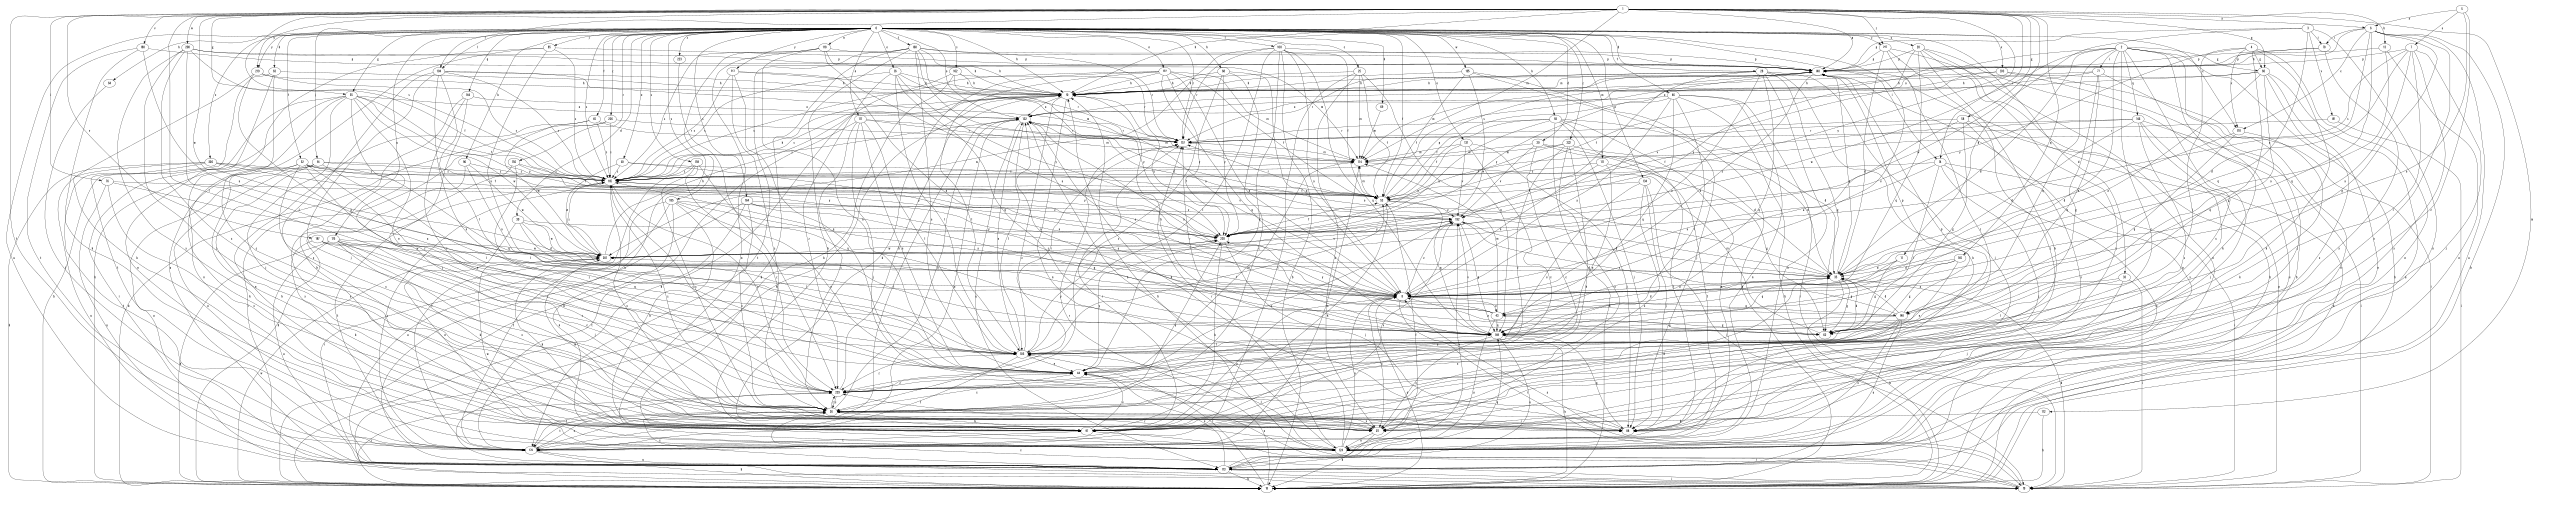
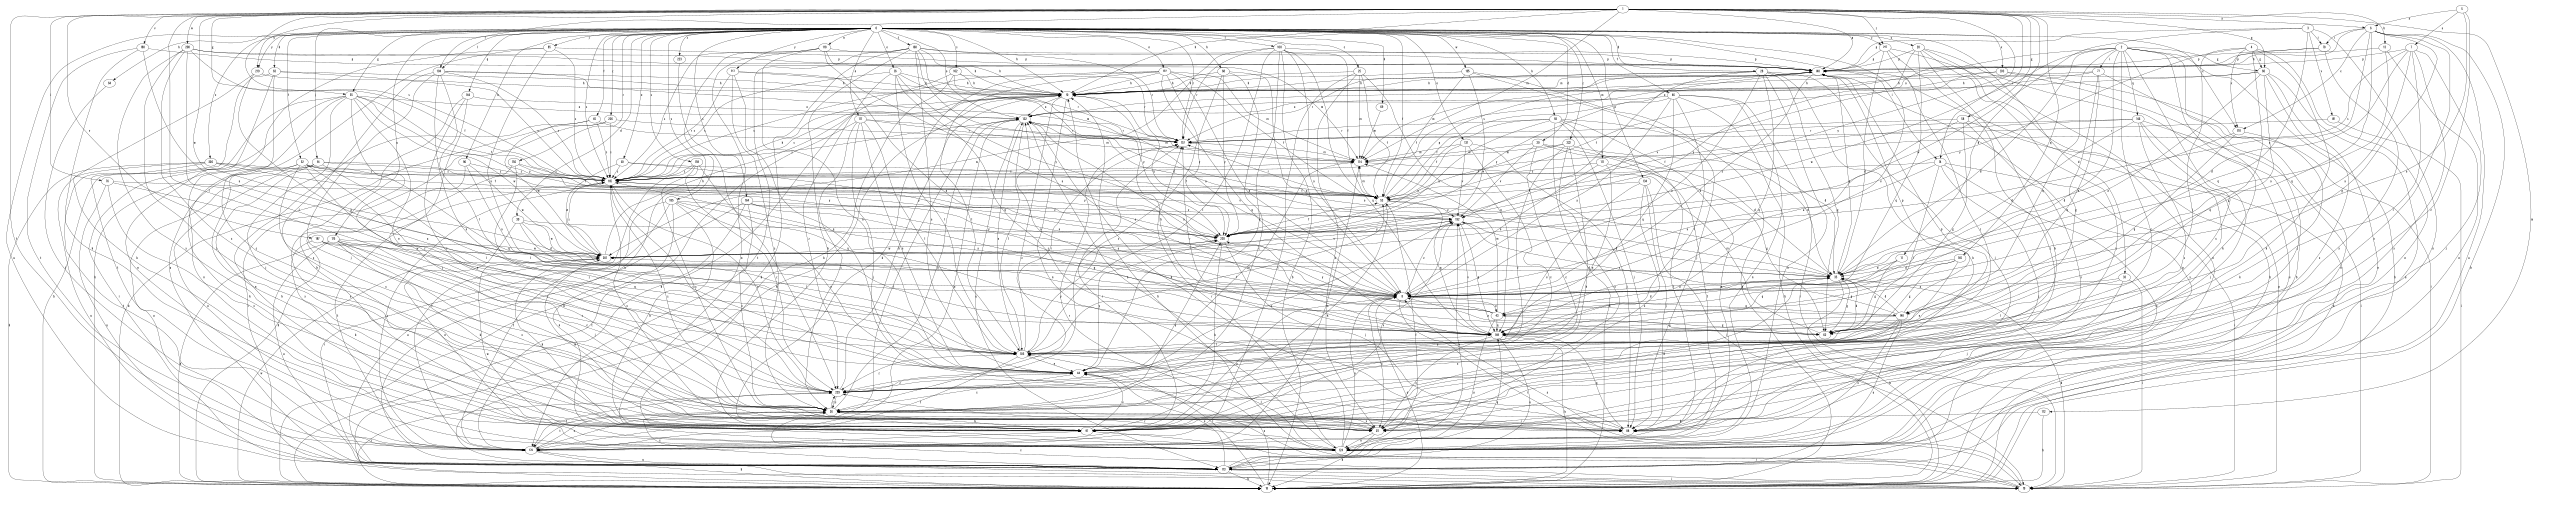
  strict digraph {
    fontname=Oswald
    node [fontname=Oswald]
    edge [fontname=Oswald]
    0
    20
    25
    28
    29
    30
    33
    36
    40
    43
    45
    46
    52
    53
    55
    63
    64
    68
    69
    70
    74
    84
    85
    93
    96
    100
    104
    111
    117
    118
    122
    131
    132
    134
    144
    156
    157
    159
    162
    164
    165
    168
    175
    n44 [label=173]
    185
    195
    203
    206
    210
    217
    219
    222
    223
    226
    227
    140
    220
    n58 [label=18]
    88
    97
    124
    149
    114
    174
    211
    62
    8
    192
    26
    35
    105
    201
    79
    229
    44
    1
    6
    11
    13
    58
    60
    76
    112
    145
    187
    188
    200
    148
    78
    2
    77
    146
    3
    191
    4
    5
    7
    0 -> 20 [label=c]
    0 -> 25 [label=c]
    0 -> 28 [label=d]
    0 -> 29 [label=d]
    0 -> 30 [label=d]
    0 -> 33 [label=d]
    0 -> 36 [label=e]
    0 -> 40 [label=e]
    0 -> 43 [label=e]
    0 -> 45 [label=f]
    0 -> 46 [label=f]
    0 -> 52 [label=f]
    0 -> 53 [label=f]
    0 -> 55 [label=g]
    0 -> 63 [label=h]
    0 -> 64 [label=h]
    0 -> 68 [label=h]
    0 -> 69 [label=h]
    0 -> 70 [label=h]
    0 -> 74 [label=i]
    0 -> 84 [label=j]
    0 -> 85 [label=j]
    0 -> 93 [label=k]
    0 -> 96 [label=k]
    0 -> 100 [label=l]
    0 -> 104 [label=l]
    0 -> 111 [label=m]
    0 -> 117 [label=n]
    0 -> 118 [label=n]
    0 -> 122 [label=n]
    0 -> 131 [label=o]
    0 -> 132 [label=o]
    0 -> 134 [label=p]
    0 -> 144 [label=q]
    0 -> 156 [label=r]
    0 -> 157 [label=r]
    0 -> 159 [label=s]
    0 -> 162 [label=s]
    0 -> 164 [label=s]
    0 -> 165 [label=s]
    0 -> 168 [label=t]
    0 -> 175 [label=u]
    0 -> n44 [label=u]
    0 -> 185 [label=v]
    0 -> 195 [label=w]
    0 -> 203 [label=x]
    0 -> 206 [label=x]
    0 -> 210 [label=x]
    0 -> 217 [label=y]
    0 -> 219 [label=y]
    0 -> 222 [label=z]
    0 -> 223 [label=z]
    0 -> 226 [label=z]
    0 -> 227 [label=z]
    20 -> 140 [label=p]
    20 -> 220 [label=y]
    20 -> n58 [label=b]
    20 -> 88 [label=j]
    20 -> 97 [label=k]
    20 -> 124 [label=n]
    20 -> 149 [label=q]
    25 -> 53 [label=f]
    25 -> 70 [label=h]
    25 -> 149 [label=q]
    25 -> 114 [label=m]
    25 -> 174 [label=t]
    25 -> 211 [label=x]
    28 -> 70 [label=h]
    28 -> 157 [label=r]
    28 -> 88 [label=j]
    28 -> 97 [label=k]
    28 -> 124 [label=n]
    28 -> 149 [label=q]
    28 -> 62 [label=g]
    28 -> 8 [label=a]
    28 -> 192 [label=v]
    29 -> 114 [label=m]
    29 -> 174 [label=t]
    29 -> 192 [label=v]
    29 -> 26 [label=c]
    29 -> 35 [label=d]
    30 -> 220 [label=y]
    30 -> 124 [label=n]
    30 -> 35 [label=d]
    30 -> 105 [label=l]
    30 -> 201 [label=w]
    33 -> 88 [label=j]
    33 -> 8 [label=a]
    33 -> 105 [label=l]
    33 -> 79 [label=i]
    36 -> 70 [label=h]
    36 -> 157 [label=r]
    36 -> 165 [label=s]
    36 -> 220 [label=y]
    36 -> 149 [label=q]
    36 -> 105 [label=l]
    36 -> 229 [label=z]
    40 -> 53 [label=f]
    40 -> 165 [label=s]
    40 -> 8 [label=a]
    40 -> 201 [label=w]
    43 -> 132 [label=o]
    43 -> 165 [label=s]
    43 -> n44 [label=u]
    43 -> 220 [label=y]
    43 -> 149 [label=q]
    43 -> 114 [label=m]
    43 -> 62 [label=g]
    43 -> 35 [label=d]
    45 -> 157 [label=r]
    45 -> 165 [label=s]
    45 -> 124 [label=n]
    45 -> 201 [label=w]
    46 -> 53 [label=f]
    46 -> 132 [label=o]
    46 -> n58 [label=b]
    46 -> 124 [label=n]
    46 -> 149 [label=q]
    46 -> 8 [label=a]
    46 -> 105 [label=l]
    46 -> 79 [label=i]
    52 -> 165 [label=s]
    52 -> 220 [label=y]
    52 -> 97 [label=k]
    52 -> 149 [label=q]
    52 -> 211 [label=x]
    52 -> 26 [label=c]
    52 -> 105 [label=l]
    52 -> 44 [label=e]
    53 -> 157 [label=r]
    53 -> 140 [label=p]
    53 -> 97 [label=k]
    53 -> 149 [label=q]
    53 -> 114 [label=m]
    53 -> 192 [label=v]
    55 -> 53 [label=f]
    55 -> 132 [label=o]
    55 -> 220 [label=y]
    55 -> n58 [label=b]
    55 -> 88 [label=j]
    55 -> 124 [label=n]
    55 -> 201 [label=w]
    55 -> 79 [label=i]
    55 -> 229 [label=z]
    55 -> 44 [label=e]
    63 -> 70 [label=h]
    63 -> 124 [label=n]
    63 -> 174 [label=t]
    63 -> 26 [label=c]
    64 -> 174 [label=t]
    68 -> 70 [label=h]
    68 -> 220 [label=y]
    68 -> 8 [label=a]
    68 -> 26 [label=c]
    68 -> 229 [label=z]
    69 -> 114 [label=m]
    70 -> 132 [label=o]
    70 -> 165 [label=s]
    70 -> 140 [label=m]
    70 -> 220 [label=y]
    70 -> 124 [label=n]
    70 -> 26 [label=c]
    74 -> 165 [label=s]
    74 -> 88 [label=j]
    74 -> 124 [label=n]
    74 -> 8 [label=a]
    74 -> 105 [label=l]
    74 -> 79 [label=i]
    84 -> 53 [label=f]
    84 -> 165 [label=s]
    84 -> n44 [label=u]
    84 -> 97 [label=k]
    84 -> 124 [label=n]
    84 -> 105 [label=l]
    85 -> 165 [label=s]
    85 -> n44 [label=u]
    85 -> 140 [label=p]
    85 -> n58 [label=b]
    85 -> 8 [label=a]
    93 -> 53 [label=f]
    93 -> 157 [label=r]
    93 -> 220 [label=y]
    93 -> n58 [label=b]
    93 -> 88 [label=j]
    93 -> 124 [label=n]
    93 -> 174 [label=t]
    93 -> 35 [label=d]
    96 -> 165 [label=s]
    96 -> 211 [label=x]
    96 -> 8 [label=a]
    96 -> 201 [label=w]
    100 -> 53 [label=f]
    100 -> 157 [label=r]
    100 -> 140 [label=p]
    100 -> n58 [label=b]
    100 -> 149 [label=q]
    100 -> 8 [label=a]
    100 -> 105 [label=l]
    100 -> 201 [label=w]
    100 -> 44 [label=e]
    104 -> 70 [label=h]
    104 -> 165 [label=s]
    104 -> 88 [label=j]
    104 -> 114 [label=m]
    104 -> 211 [label=x]
    104 -> 105 [label=l]
    104 -> 44 [label=e]
    111 -> 165 [label=s]
    111 -> 62 [label=g]
    111 -> 8 [label=a]
    111 -> 44 [label=e]
    117 -> 157 [label=r]
    117 -> n58 [label=b]
    117 -> 88 [label=j]
    117 -> 114 [label=m]
    117 -> 26 [label=c]
    117 -> 105 [label=l]
    117 -> 44 [label=e]
    118 -> n44 [label=u]
    118 -> 140 [label=p]
    118 -> 124 [label=n]
    118 -> 114 [label=m]
    118 -> 8 [label=a]
    118 -> 44 [label=e]
    122 -> 53 [label=f]
    122 -> 70 [label=h]
    122 -> 165 [label=s]
    122 -> 220 [label=y]
    122 -> 97 [label=k]
    122 -> 149 [label=q]
    122 -> 114 [label=m]
    122 -> 8 [label=a]
    122 -> 105 [label=l]
    131 -> 220 [label=y]
    131 -> 88 [label=j]
    131 -> 114 [label=m]
    131 -> 192 [label=v]
    131 -> 26 [label=c]
    132 -> 157 [label=r]
    132 -> 165 [label=s]
    132 -> n44 [label=u]
    132 -> 114 [label=m]
    132 -> 174 [label=t]
    132 -> 105 [label=l]
    134 -> 53 [label=f]
    134 -> 88 [label=j]
    134 -> 211 [label=x]
    134 -> 79 [label=i]
    134 -> 44 [label=e]
    144 -> 132 [label=o]
    144 -> 88 [label=j]
    144 -> 97 [label=k]
    144 -> 229 [label=z]
    156 -> 165 [label=s]
    156 -> 220 [label=y]
    156 -> n58 [label=b]
    156 -> 229 [label=z]
    157 -> 114 [label=m]
    159 -> 165 [label=s]
    159 -> 149 [label=q]
    159 -> 174 [label=t]
    159 -> 26 [label=c]
    159 -> 229 [label=z]
    162 -> 70 [label=h]
    162 -> 157 [label=r]
    162 -> 220 [label=y]
    162 -> n58 [label=b]
    162 -> 97 [label=k]
    164 -> n44 [label=u]
    164 -> 174 [label=t]
    164 -> 62 [label=g]
    164 -> 8 [label=a]
    164 -> 192 [label=v]
    164 -> 26 [label=c]
    165 -> 53 [label=f]
    165 -> 70 [label=h]
    165 -> 174 [label=t]
    165 -> 211 [label=x]
    165 -> 192 [label=v]
    165 -> 229 [label=z]
    168 -> 70 [label=h]
    168 -> 157 [label=r]
    168 -> 165 [label=s]
    168 -> 140 [label=p]
    168 -> n58 [label=b]
    168 -> 97 [label=k]
    168 -> 174 [label=t]
    168 -> 8 [label=a]
    168 -> 35 [label=d]
    168 -> 44 [label=e]
    175 -> n44 [label=u]
    175 -> n58 [label=b]
    175 -> 88 [label=j]
    175 -> 97 [label=k]
    175 -> 149 [label=q]
    175 -> 211 [label=x]
    175 -> 26 [label=c]
    175 -> 201 [label=w]
    n44 -> 53 [label=f]
    n44 -> 70 [label=h]
    n44 -> n58 [label=b]
    n44 -> 149 [label=q]
    n44 -> 192 [label=v]
    n44 -> 26 [label=c]
    n44 -> 79 [label=i]
    n44 -> 44 [label=e]
    185 -> 97 [label=k]
    185 -> 124 [label=n]
    185 -> 174 [label=t]
    185 -> 8 [label=a]
    185 -> 192 [label=v]
    185 -> 79 [label=i]
    185 -> 44 [label=e]
    195 -> 53 [label=f]
    195 -> 70 [label=h]
    195 -> n58 [label=b]
    195 -> 88 [label=j]
    195 -> 201 [label=w]
    203 -> 70 [label=h]
    203 -> n44 [label=u]
    203 -> 192 [label=v]
    203 -> 79 [label=i]
    206 -> 53 [label=f]
    206 -> 165 [label=s]
    206 -> n44 [label=u]
    206 -> 220 [label=y]
    206 -> n58 [label=b]
    206 -> 174 [label=t]
    210 -> 97 [label=k]
    210 -> 149 [label=q]
    210 -> 35 [label=d]
    217 -> 70 [label=h]
    217 -> 165 [label=s]
    217 -> 8 [label=a]
    217 -> 26 [label=c]
    217 -> 44 [label=e]
    219 -> 70 [label=h]
-   219 -> 165 [label=s]
+   63 -> 165 [label=s]
    219 -> 97 [label=k]
    219 -> 62 [label=g]
    222 -> 53 [label=f]
    222 -> 97 [label=k]
    222 -> 114 [label=m]
    222 -> 211 [label=x]
    222 -> 35 [label=d]
    222 -> 229 [label=z]
    223 -> 229 [label=z]
    226 -> 157 [label=r]
    226 -> 165 [label=s]
    226 -> n58 [label=b]
    226 -> 79 [label=i]
    227 -> 140 [label=p]
    227 -> n58 [label=b]
    227 -> 88 [label=j]
    227 -> 35 [label=d]
    227 -> 229 [label=z]
    140 -> 70 [label=h]
    140 -> 220 [label=y]
    140 -> 114 [label=m]
    140 -> 8 [label=a]
    220 -> 53 [label=f]
    220 -> 88 [label=j]
    220 -> 97 [label=k]
    220 -> 201 [label=w]
    n58 -> 157 [label=r]
    n58 -> 8 [label=a]
    n58 -> 105 [label=l]
    n58 -> 201 [label=w]
    n58 -> 229 [label=z]
    88 -> 132 [label=o]
    88 -> 149 [label=q]
    97 -> 174 [label=t]
    97 -> 8 [label=a]
    97 -> 192 [label=v]
    97 -> 35 [label=d]
    97 -> 79 [label=i]
    97 -> 44 [label=e]
    124 -> 70 [label=h]
    124 -> 157 [label=r]
    124 -> 140 [label=p]
    124 -> 8 [label=a]
    124 -> 105 [label=l]
    124 -> 201 [label=w]
    124 -> 229 [label=z]
    149 -> 70 [label=h]
    149 -> 132 [label=o]
    149 -> 157 [label=r]
    149 -> n44 [label=u]
    149 -> n58 [label=b]
    149 -> 211 [label=x]
    149 -> 192 [label=v]
    149 -> 105 [label=l]
    114 -> 165 [label=s]
    174 -> 132 [label=o]
    174 -> 157 [label=r]
    174 -> 165 [label=s]
    174 -> n44 [label=u]
    174 -> n58 [label=b]
    174 -> 114 [label=m]
    174 -> 26 [label=c]
    211 -> n58 [label=b]
    211 -> 124 [label=n]
    211 -> 201 [label=w]
    62 -> 114 [label=m]
    62 -> 8 [label=a]
    62 -> 35 [label=d]
    8 -> 43 [label=e]
    8 -> 211 [label=x]
    8 -> 192 [label=v]
    8 -> 79 [label=i]
    8 -> 148 [label=q]
    192 -> 220 [label=y]
    192 -> 149 [label=q]
    192 -> 35 [label=d]
    26 -> 132 [label=o]
    26 -> 165 [label=s]
    26 -> 220 [label=y]
    26 -> 88 [label=j]
    26 -> 97 [label=k]
    26 -> 174 [label=t]
    26 -> 211 [label=x]
    26 -> 229 [label=z]
    35 -> 132 [label=o]
    35 -> 140 [label=p]
    35 -> n58 [label=b]
    35 -> 62 [label=g]
    35 -> 8 [label=a]
    105 -> 53 [label=f]
    105 -> 132 [label=o]
    105 -> 157 [label=r]
    105 -> 220 [label=y]
    105 -> 174 [label=t]
    105 -> 229 [label=z]
    105 -> 44 [label=e]
    201 -> 70 [label=h]
    201 -> 165 [label=s]
    201 -> 97 [label=k]
    201 -> 192 [label=v]
    201 -> 35 [label=d]
    79 -> 70 [label=h]
    79 -> 140 [label=p]
    79 -> 8 [label=a]
    79 -> 26 [label=c]
    79 -> 35 [label=d]
    79 -> 44 [label=e]
    229 -> 70 [label=h]
    229 -> 165 [label=s]
    229 -> 174 [label=t]
    229 -> 192 [label=v]
    229 -> 26 [label=c]
    44 -> 140 [label=p]
    44 -> 220 [label=y]
    44 -> 114 [label=m]
    44 -> 26 [label=c]
    44 -> 229 [label=z]
    1 -> 55 [label=g]
    1 -> 70 [label=h]
    1 -> 74 [label=i]
    1 -> 104 [label=l]
    1 -> 165 [label=s]
    1 -> 219 [label=y]
    1 -> 227 [label=z]
    1 -> 140 [label=p]
    1 -> 220 [label=y]
    1 -> 114 [label=m]
    1 -> 174 [label=t]
    1 -> 105 [label=l]
    1 -> 201 [label=w]
    1 -> 6 [label=a]
    1 -> 11 [label=b]
    1 -> 13 [label=b]
    1 -> 58 [label=g]
    1 -> 60 [label=g]
    1 -> 76 [label=i]
    1 -> 112 [label=m]
    1 -> 145 [label=q]
    1 -> 187 [label=v]
    1 -> 188 [label=v]
    1 -> 200 [label=w]
    6 -> 70 [label=h]
    6 -> n44 [label=u]
    6 -> 210 [label=x]
    6 -> 220 [label=y]
    6 -> n58 [label=b]
    6 -> 211 [label=x]
    6 -> 62 [label=g]
    6 -> 148 [label=q]
    6 -> 78 [label=i]
    11 -> 149 [label=q]
    11 -> 62 [label=g]
    11 -> 35 [label=d]
    13 -> 140 [label=p]
    13 -> 124 [label=n]
    13 -> 8 [label=a]
    58 -> 157 [label=r]
    58 -> n58 [label=b]
    58 -> 211 [label=x]
    58 -> 62 [label=g]
    58 -> 8 [label=a]
    60 -> 70 [label=h]
    60 -> 132 [label=o]
    60 -> n44 [label=u]
    60 -> 124 [label=n]
    60 -> 149 [label=q]
    60 -> 211 [label=x]
    60 -> 8 [label=a]
    76 -> 53 [label=f]
    76 -> n44 [label=u]
    76 -> 211 [label=x]
    76 -> 8 [label=a]
    112 -> n58 [label=b]
    112 -> 97 [label=k]
    145 -> 149 [label=q]
    145 -> 62 [label=g]
    145 -> 35 [label=d]
    145 -> 44 [label=e]
    187 -> 97 [label=k]
    187 -> 105 [label=l]
    187 -> 201 [label=w]
    187 -> 229 [label=z]
    188 -> 140 [label=p]
    188 -> 97 [label=k]
    188 -> 174 [label=t]
    188 -> 8 [label=a]
    200 -> 53 [label=f]
    200 -> 70 [label=h]
    200 -> 140 [label=p]
    200 -> 88 [label=j]
    200 -> 211 [label=x]
    200 -> 26 [label=c]
    200 -> 105 [label=l]
    148 -> 132 [label=o]
    148 -> n44 [label=u]
    148 -> 140 [label=p]
    148 -> 124 [label=x]
    148 -> 149 [label=q]
    148 -> 192 [label=v]
    148 -> 26 [label=c]
    148 -> 35 [label=d]
    148 -> 44 [label=e]
    78 -> 132 [label=o]
    78 -> 140 [label=p]
    78 -> 211 [label=x]
    2 -> 43 [label=e]
    2 -> 165 [label=s]
    2 -> n58 [label=b]
    2 -> 88 [label=j]
    2 -> 97 [label=k]
    2 -> 26 [label=c]
    2 -> 35 [label=d]
    2 -> 201 [label=w]
    2 -> 229 [label=z]
    2 -> 60 [label=g]
    2 -> 148 [label=q]
    2 -> 77 [label=i]
    2 -> 146 [label=q]
    77 -> 53 [label=f]
    77 -> 70 [label=h]
    77 -> 124 [label=n]
    77 -> 149 [label=q]
    77 -> 62 [label=g]
    146 -> 53 [label=f]
    146 -> 157 [label=r]
    146 -> 88 [label=j]
    146 -> 211 [label=x]
    146 -> 35 [label=d]
    146 -> 79 [label=i]
    146 -> 229 [label=z]
    3 -> 140 [label=p]
    3 -> 124 [label=n]
    3 -> 201 [label=w]
    3 -> 148 [label=q]
    3 -> 78 [label=i]
    3 -> 191 [label=v]
    191 -> 157 [label=r]
    191 -> 79 [label=i]
    4 -> 210 [label=x]
    4 -> 220 [label=y]
    4 -> 97 [label=k]
    4 -> 124 [label=n]
    4 -> 62 [label=g]
    4 -> 105 [label=l]
    4 -> 60 [label=g]
    5 -> 43 [label=e]
    5 -> 229 [label=z]
    5 -> 6 [label=a]
    5 -> 7 [label=a]
    7 -> 165 [label=s]
    7 -> 140 [label=p]
    7 -> 88 [label=j]
    7 -> 211 [label=x]
    7 -> 8 [label=a]
    7 -> 35 [label=d]
    7 -> 105 [label=l]
  }
